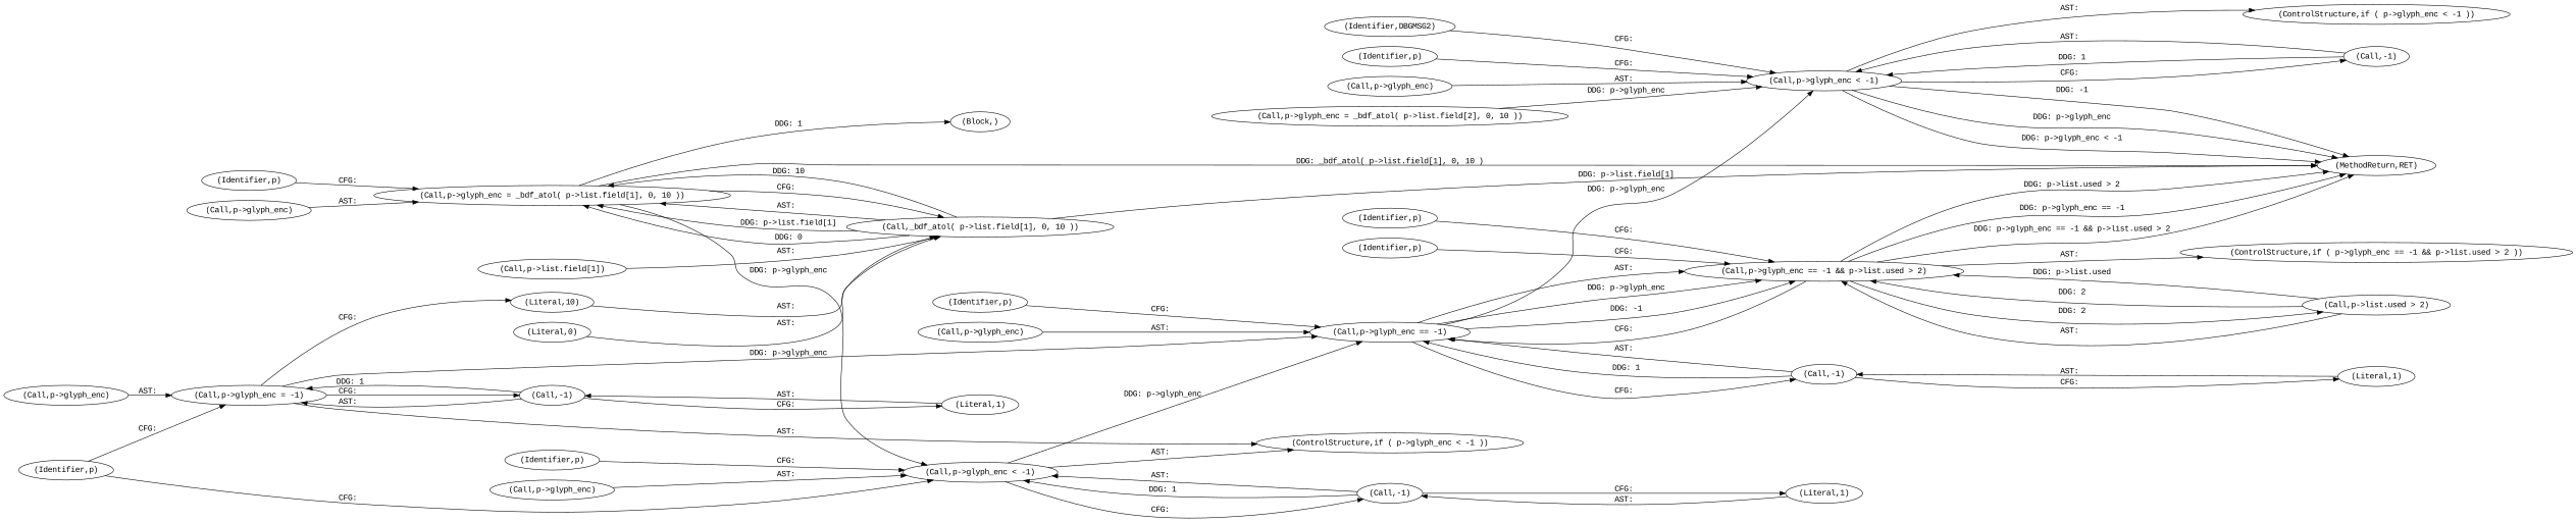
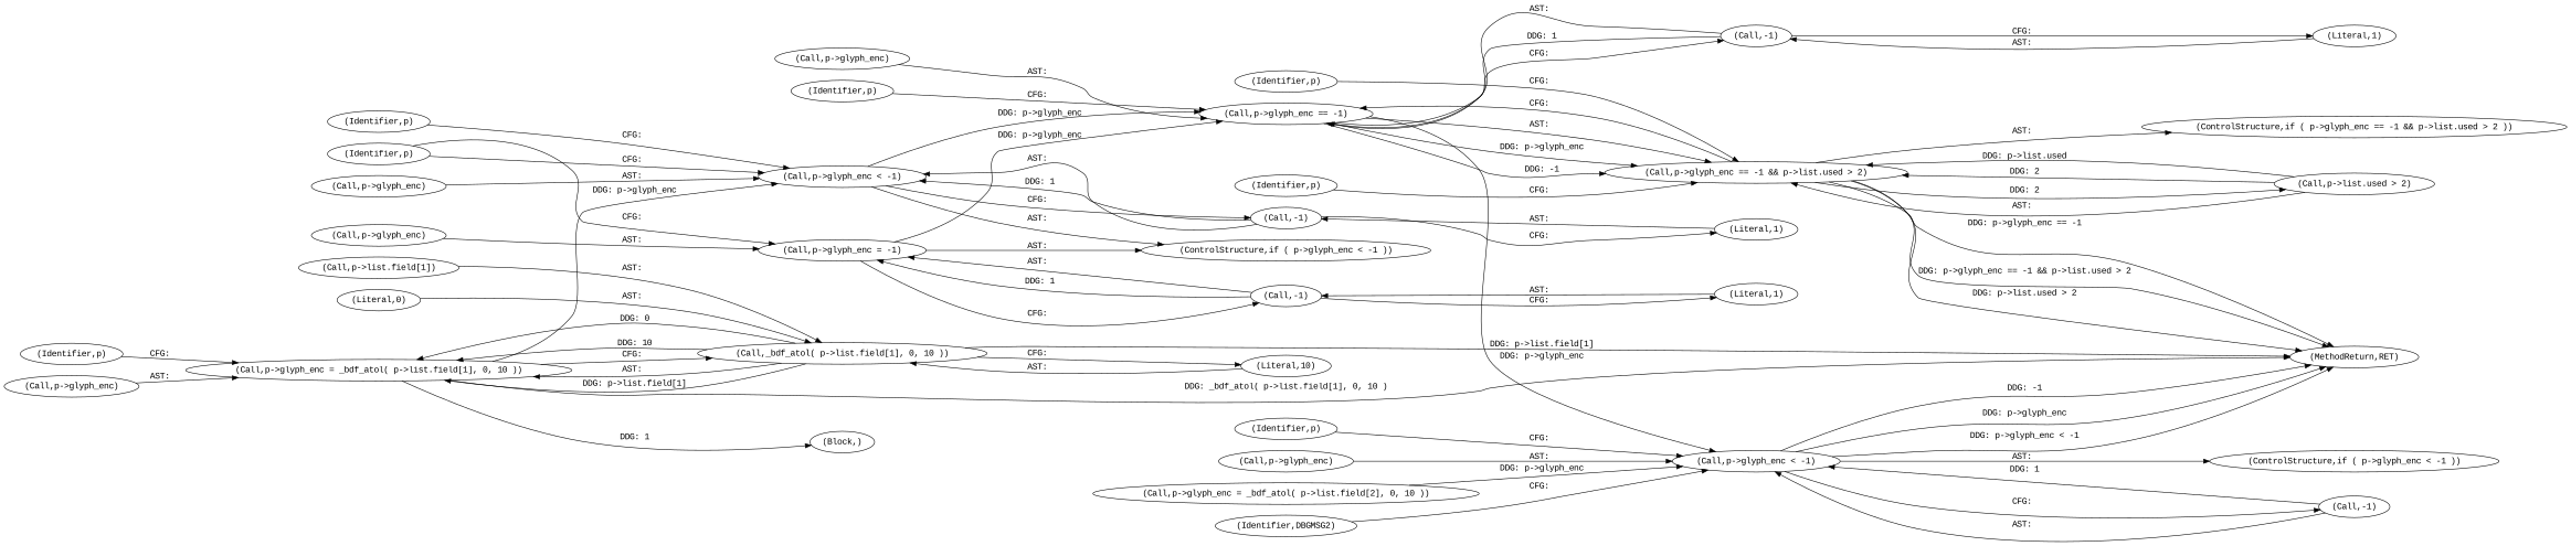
  digraph {
    fontname="Liberation Mono"
    rankdir=LR
    node [fontname="Liberation Mono"]
    edge [fontname="Liberation Mono"]
    n1 [label="(Call,p->glyph_enc == -1)"]
    n2 [label="(Call,-1)"]
    n3 [label="(Call,p->glyph_enc == -1 && p->list.used > 2)"]
    n4 [label="(Call,p->glyph_enc < -1)"]
    n5 [label="(Literal,1)"]
    n6 [label="(MethodReturn,RET)"]
    n7 [label="(Call,p->list.used > 2)"]
    n8 [label="(ControlStructure,if ( p->glyph_enc == -1 && p->list.used > 2 ))"]
    n9 [label="(ControlStructure,if ( p->glyph_enc < -1 ))"]
    n10 [label="(Call,-1)"]
    n11 [label="(Call,p->glyph_enc < -1)"]
    n12 [label="(Call,-1)"]
    n13 [label="(ControlStructure,if ( p->glyph_enc < -1 ))"]
    n14 [label="(Literal,1)"]
    n15 [label="(Call,p->glyph_enc = _bdf_atol( p->list.field[1], 0, 10 ))"]
    n16 [label="(Call,_bdf_atol( p->list.field[1], 0, 10 ))"]
    n17 [label="(Block,)"]
    n18 [label="(Literal,10)"]
    n19 [label="(Call,p->glyph_enc = -1)"]
    n20 [label="(Call,-1)"]
    n21 [label="(Literal,1)"]
    n22 [label="(Call,p->glyph_enc)"]
    n23 [label="(Literal,0)"]
    n24 [label="(Call,p->glyph_enc = _bdf_atol( p->list.field[2], 0, 10 ))"]
    n25 [label="(Call,p->list.field[1])"]
    n26 [label="(Identifier,p)"]
    n27 [label="(Identifier,p)"]
    n28 [label="(Call,p->glyph_enc)"]
    n29 [label="(Identifier,DBGMSG2)"]
    n30 [label="(Call,p->glyph_enc)"]
    n31 [label="(Identifier,p)"]
    n32 [label="(Identifier,p)"]
    n33 [label="(Call,p->glyph_enc)"]
    n34 [label="(Identifier,p)"]
    n35 [label="(Identifier,p)"]
    n36 [label="(Identifier,p)"]
    n37 [label="(Call,p->glyph_enc)"]
    n1 -> n2 [label="CFG: "]
    n1 -> n3 [label="AST: "]
    n1 -> n3 [label="DDG: p->glyph_enc"]
    n1 -> n3 [label="DDG: -1"]
    n1 -> n4 [label="DDG: p->glyph_enc"]
    n2 -> n1 [label="AST: "]
    n2 -> n1 [label="DDG: 1"]
    n2 -> n5 [label="CFG: "]
    n3 -> n1 [label="CFG: "]
    n3 -> n6 [label="DDG: p->list.used > 2"]
    n3 -> n6 [label="DDG: p->glyph_enc == -1"]
    n3 -> n6 [label="DDG: p->glyph_enc == -1 && p->list.used > 2"]
    n3 -> n7 [label="DDG: 2"]
    n3 -> n8 [label="AST: "]
    n4 -> n6 [label="DDG: -1"]
    n4 -> n6 [label="DDG: p->glyph_enc"]
    n4 -> n6 [label="DDG: p->glyph_enc < -1"]
    n4 -> n9 [label="AST: "]
    n4 -> n10 [label="CFG: "]
    n5 -> n2 [label="AST: "]
    n7 -> n3 [label="AST: "]
    n7 -> n3 [label="DDG: p->list.used"]
    n7 -> n3 [label="DDG: 2"]
    n10 -> n4 [label="AST: "]
    n10 -> n4 [label="DDG: 1"]
    n11 -> n1 [label="DDG: p->glyph_enc"]
    n11 -> n12 [label="CFG: "]
    n11 -> n13 [label="AST: "]
    n12 -> n11 [label="AST: "]
    n12 -> n11 [label="DDG: 1"]
    n12 -> n14 [label="CFG: "]
    n14 -> n12 [label="AST: "]
    n15 -> n6 [label="DDG: _bdf_atol( p->list.field[1], 0, 10 )"]
    n15 -> n11 [label="DDG: p->glyph_enc"]
    n15 -> n16 [label="CFG: "]
    n15 -> n17 [label="DDG: 1"]
    n16 -> n6 [label="DDG: p->list.field[1]"]
    n16 -> n15 [label="AST: "]
    n16 -> n15 [label="DDG: p->list.field[1]"]
    n16 -> n15 [label="DDG: 0"]
    n16 -> n15 [label="DDG: 10"]
-   n19 -> n18 [label="CFG: "]
+   n16 -> n18 [label="CFG: "]
    n18 -> n16 [label="AST: "]
    n19 -> n1 [label="DDG: p->glyph_enc"]
    n19 -> n13 [label="AST: "]
    n19 -> n20 [label="CFG: "]
    n20 -> n19 [label="AST: "]
    n20 -> n19 [label="DDG: 1"]
    n20 -> n21 [label="CFG: "]
    n21 -> n20 [label="AST: "]
    n22 -> n4 [label="AST: "]
    n23 -> n16 [label="AST: "]
    n24 -> n4 [label="DDG: p->glyph_enc"]
    n25 -> n16 [label="AST: "]
    n26 -> n15 [label="CFG: "]
    n27 -> n3 [label="CFG: "]
    n28 -> n1 [label="AST: "]
    n29 -> n4 [label="CFG: "]
    n30 -> n19 [label="AST: "]
    n31 -> n3 [label="CFG: "]
    n32 -> n1 [label="CFG: "]
    n33 -> n15 [label="AST: "]
    n34 -> n11 [label="CFG: "]
    n35 -> n4 [label="CFG: "]
    n36 -> n11 [label="CFG: "]
    n36 -> n19 [label="CFG: "]
    n37 -> n11 [label="AST: "]
  }
